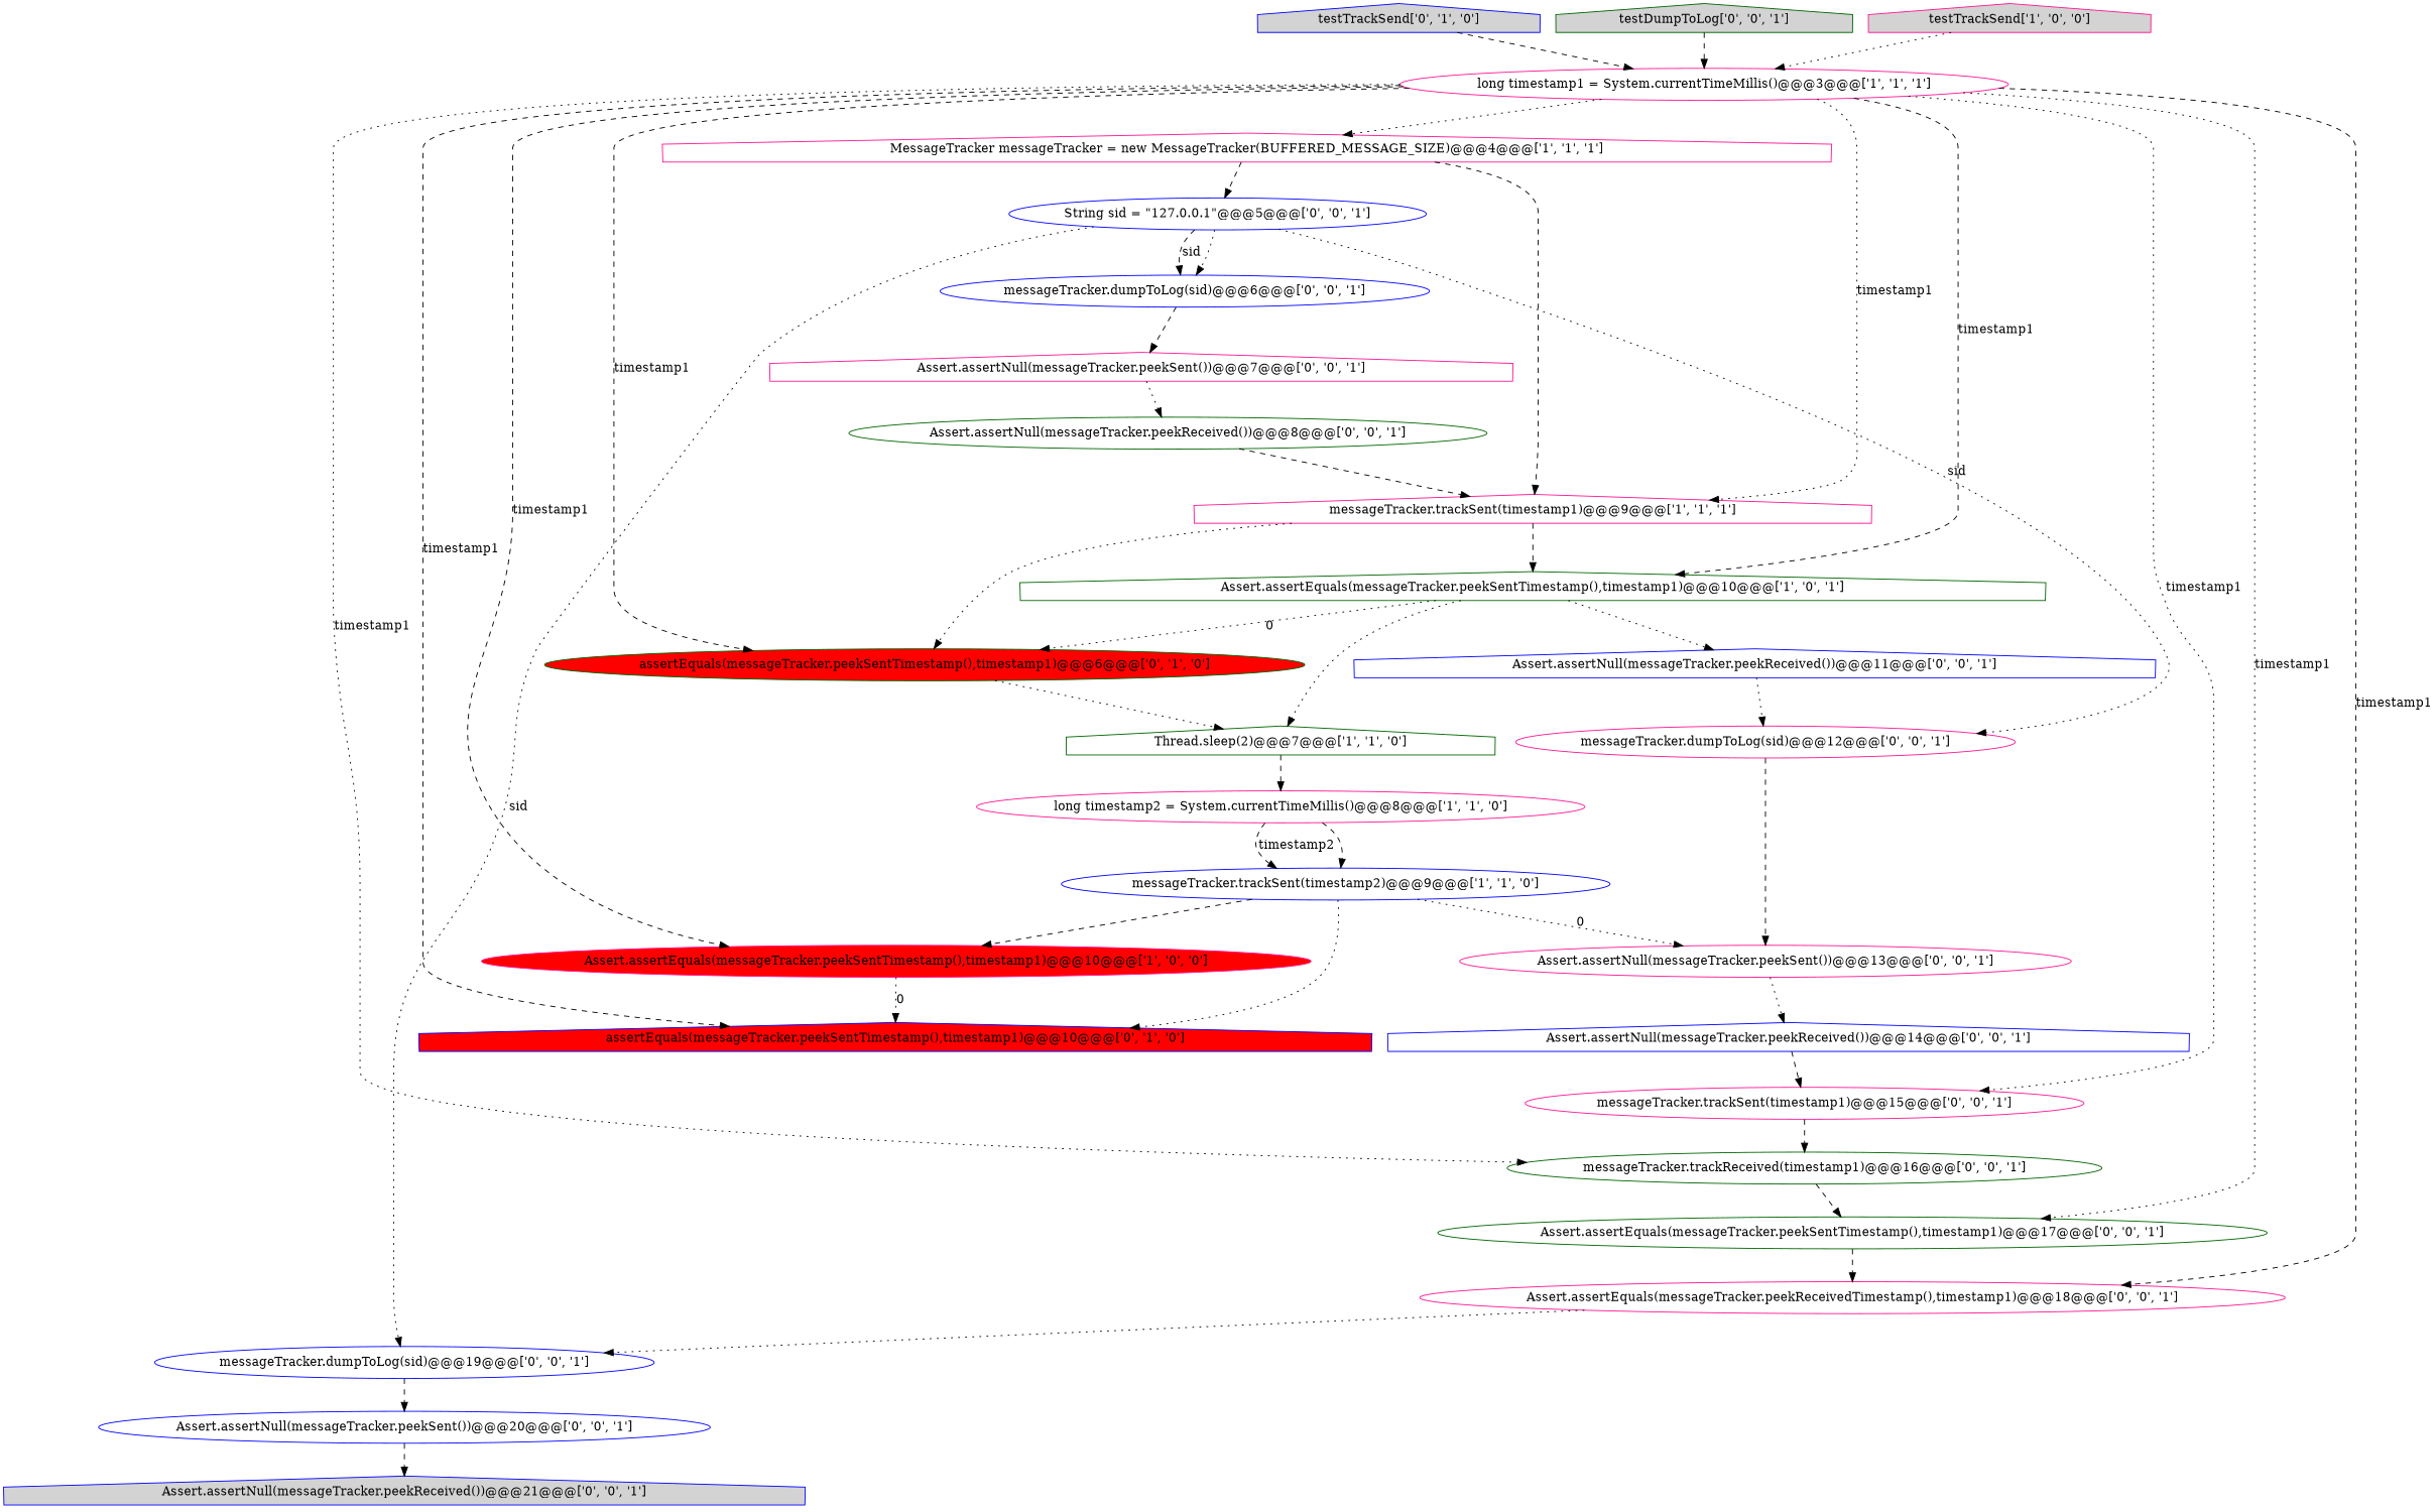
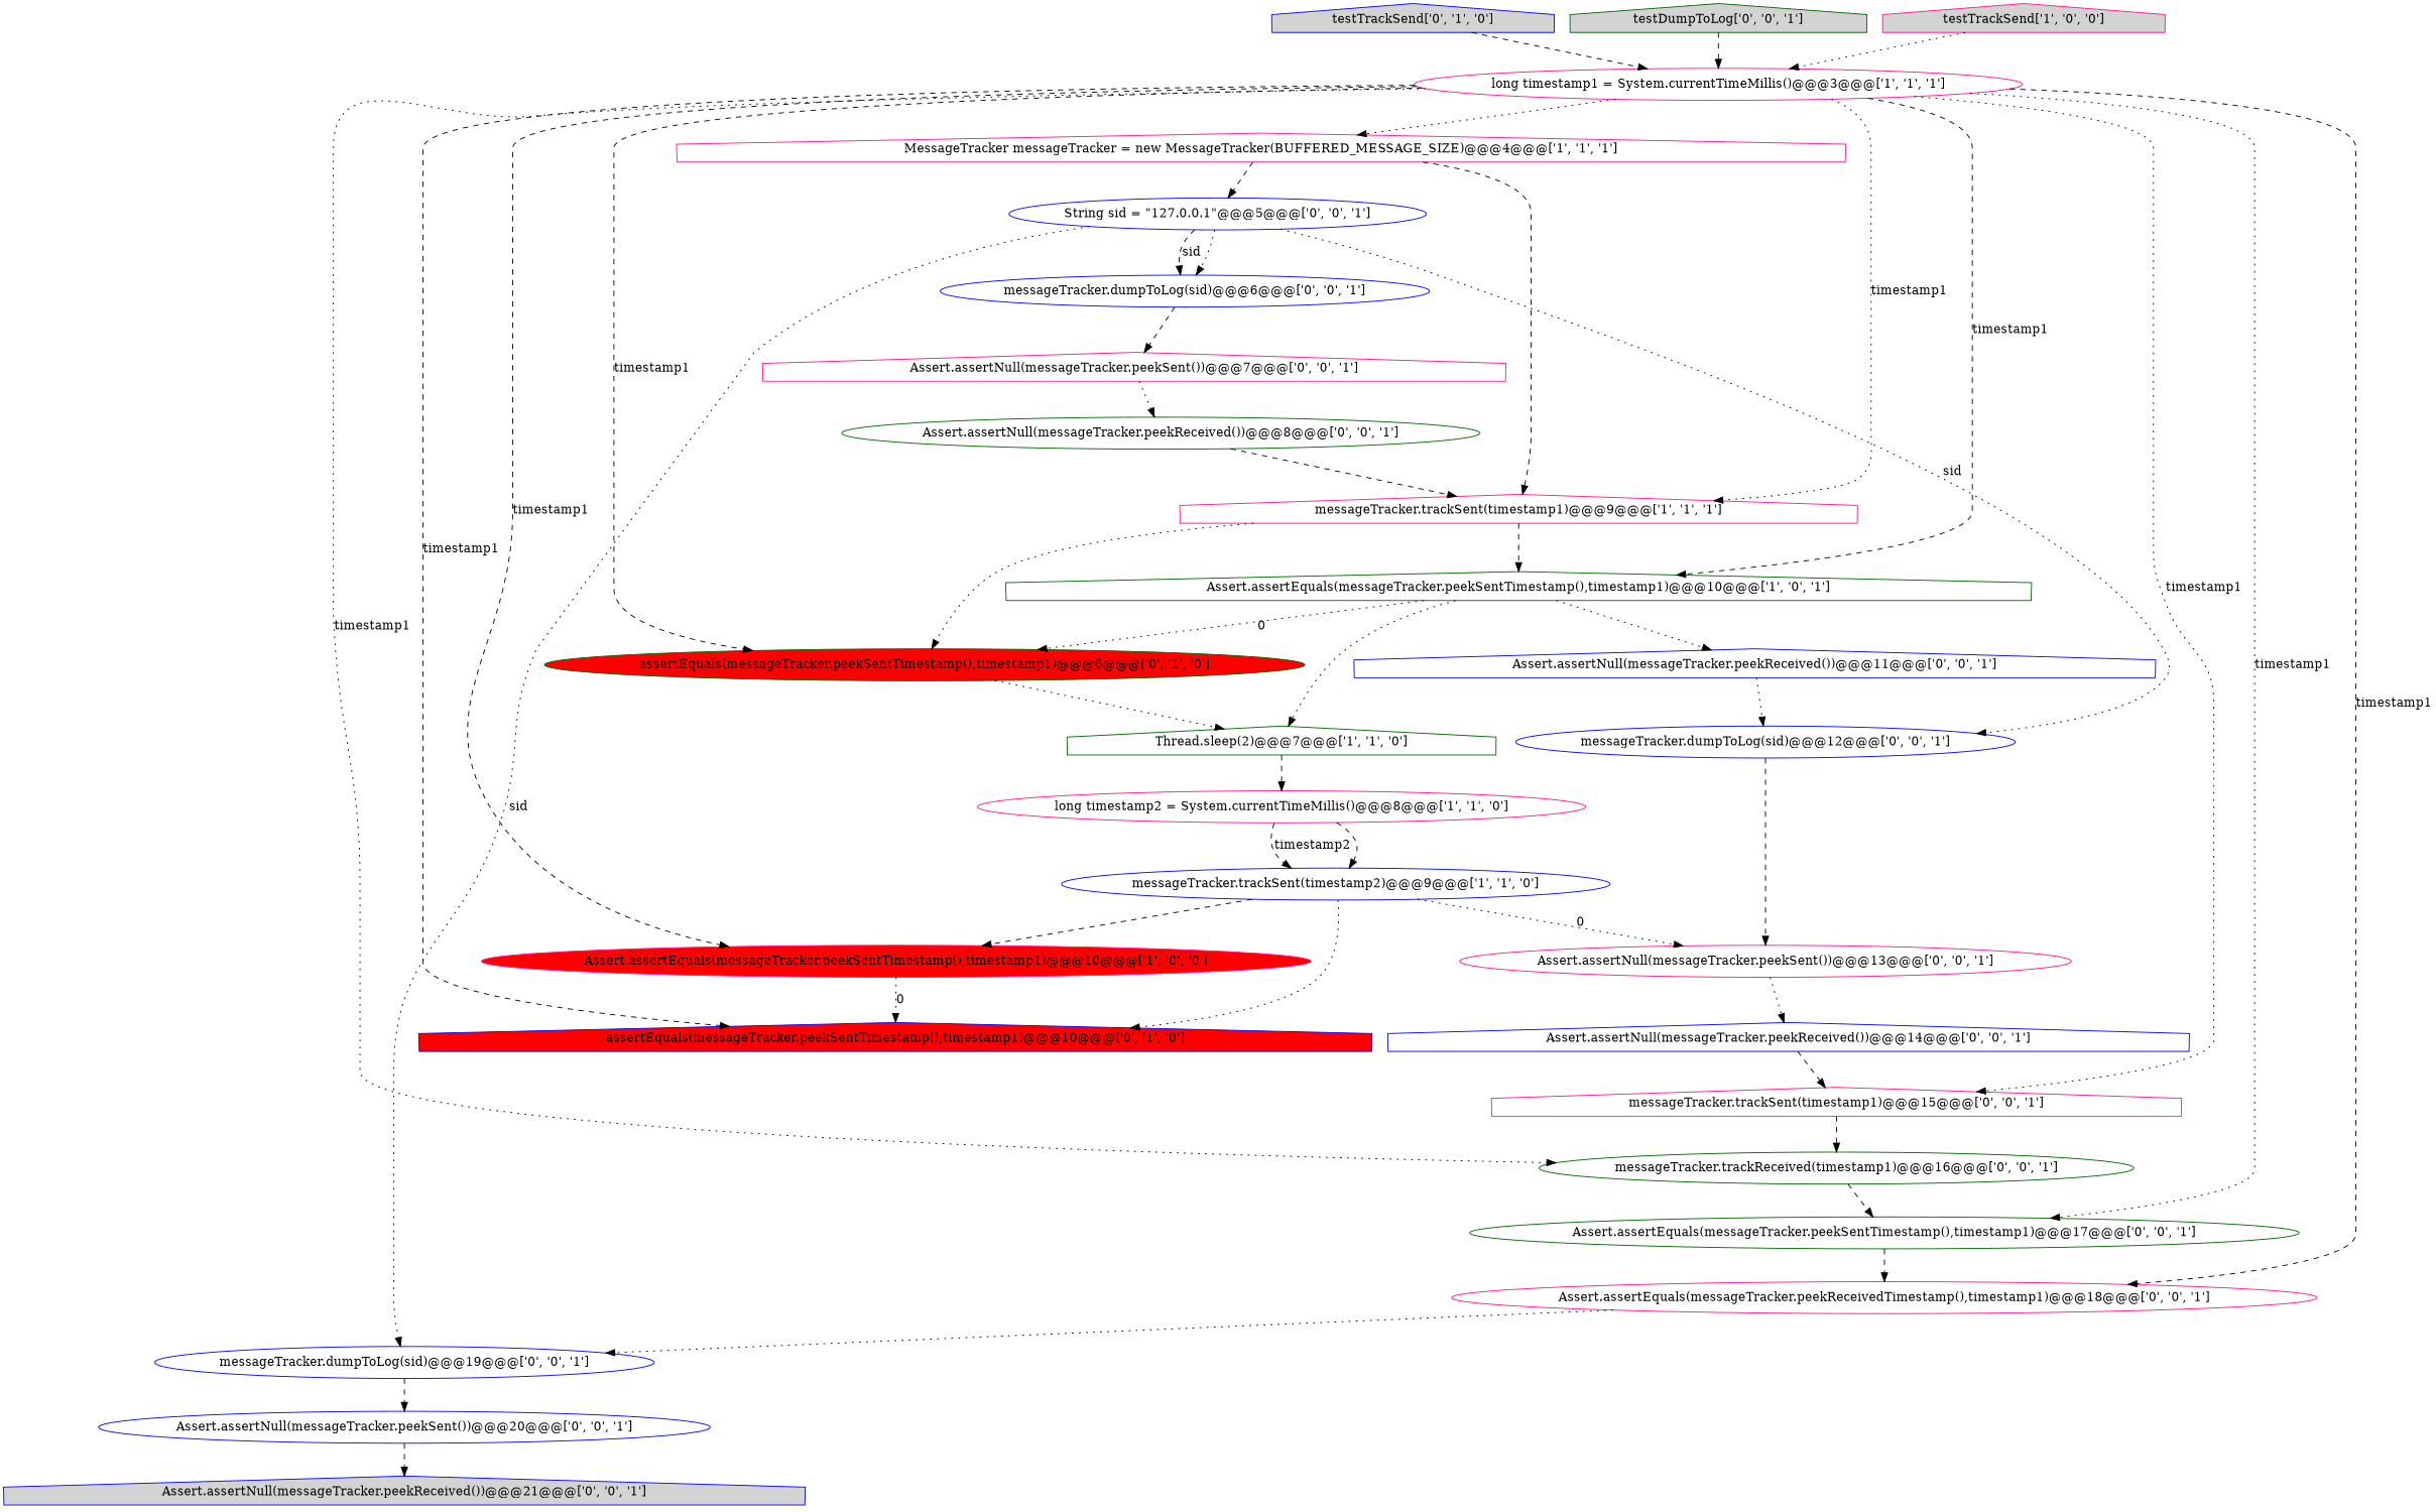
  digraph {
    node [color=blue fillcolor=white shape=ellipse style=filled]
    edge [style=dashed]
    n1 [fillcolor=lightgray label="testTrackSend['0', '1', '0']" shape=house]
    n2 [color=deeppink label="long timestamp1 = System.currentTimeMillis()@@@3@@@['1', '1', '1']"]
    n3 [color=deeppink label="MessageTracker messageTracker = new MessageTracker(BUFFERED_MESSAGE_SIZE)@@@4@@@['1', '1', '1']" shape=house]
    n4 [color=deeppink label="messageTracker.trackSent(timestamp1)@@@9@@@['1', '1', '1']" shape=house]
    n5 [color=darkgreen label="messageTracker.trackReceived(timestamp1)@@@16@@@['0', '0', '1']"]
    n6 [color=darkgreen label="Assert.assertEquals(messageTracker.peekSentTimestamp(),timestamp1)@@@17@@@['0', '0', '1']"]
    n7 [fillcolor=red label="assertEquals(messageTracker.peekSentTimestamp(),timestamp1)@@@10@@@['0', '1', '0']" shape=house]
    n8 [color=deeppink fillcolor=red label="Assert.assertEquals(messageTracker.peekSentTimestamp(),timestamp1)@@@10@@@['1', '0', '0']"]
    n9 [color=darkgreen fillcolor=red label="assertEquals(messageTracker.peekSentTimestamp(),timestamp1)@@@6@@@['0', '1', '0']"]
    n10 [color=deeppink label="Assert.assertEquals(messageTracker.peekReceivedTimestamp(),timestamp1)@@@18@@@['0', '0', '1']"]
    n11 [color=darkgreen label="Assert.assertEquals(messageTracker.peekSentTimestamp(),timestamp1)@@@10@@@['1', '0', '1']" shape=house]
-   n12 [color=deeppink label="messageTracker.trackSent(timestamp1)@@@15@@@['0', '0', '1']"]
+   n12 [color=deeppink label="messageTracker.trackSent(timestamp1)@@@15@@@['0', '0', '1']" shape=house]
    n13 [label="messageTracker.dumpToLog(sid)@@@6@@@['0', '0', '1']"]
    n14 [color=deeppink label="Assert.assertNull(messageTracker.peekSent())@@@7@@@['0', '0', '1']" shape=house]
    n15 [color=darkgreen label="Assert.assertNull(messageTracker.peekReceived())@@@8@@@['0', '0', '1']"]
    n16 [label="String sid = \"127.0.0.1\"@@@5@@@['0', '0', '1']"]
-   n17 [color=deeppink label="messageTracker.dumpToLog(sid)@@@12@@@['0', '0', '1']"]
+   n17 [label="messageTracker.dumpToLog(sid)@@@12@@@['0', '0', '1']"]
    n18 [label="messageTracker.dumpToLog(sid)@@@19@@@['0', '0', '1']"]
    n19 [color=darkgreen fillcolor=lightgray label="testDumpToLog['0', '0', '1']" shape=house]
    n20 [color=deeppink label="Assert.assertNull(messageTracker.peekSent())@@@13@@@['0', '0', '1']"]
    n21 [label="Assert.assertNull(messageTracker.peekReceived())@@@14@@@['0', '0', '1']" shape=house]
    n22 [label="messageTracker.trackSent(timestamp2)@@@9@@@['1', '1', '0']"]
    n23 [color=deeppink fillcolor=lightgray label="testTrackSend['1', '0', '0']" shape=house]
    n24 [color=darkgreen label="Thread.sleep(2)@@@7@@@['1', '1', '0']" shape=house]
    n25 [color=deeppink label="long timestamp2 = System.currentTimeMillis()@@@8@@@['1', '1', '0']"]
    n26 [label="Assert.assertNull(messageTracker.peekReceived())@@@11@@@['0', '0', '1']" shape=house]
    n27 [label="Assert.assertNull(messageTracker.peekSent())@@@20@@@['0', '0', '1']"]
    n28 [fillcolor=lightgray label="Assert.assertNull(messageTracker.peekReceived())@@@21@@@['0', '0', '1']" shape=house]
    n1 -> n2
    n2 -> n3 [style=dotted]
    n2 -> n4 [label=timestamp1 style=dotted]
    n2 -> n5 [label=timestamp1 style=dotted]
    n2 -> n6 [label=timestamp1 style=dotted]
    n2 -> n7 [label=timestamp1]
    n2 -> n8 [label=timestamp1]
    n2 -> n9 [label=timestamp1]
    n2 -> n10 [label=timestamp1]
    n2 -> n11 [label=timestamp1]
    n2 -> n12 [label=timestamp1 style=dotted]
    n3 -> n4
    n3 -> n16
    n4 -> n9 [style=dotted]
    n4 -> n11
    n5 -> n6
    n6 -> n10
    n8 -> n7 [label=0 style=dotted]
    n9 -> n24 [style=dotted]
    n10 -> n18 [style=dotted]
    n11 -> n9 [label=0 style=dotted]
    n11 -> n24 [style=dotted]
    n11 -> n26 [style=dotted]
    n12 -> n5
    n13 -> n14
    n14 -> n15 [style=dotted]
    n15 -> n4
    n16 -> n13 [style=dotted]
    n16 -> n13 [label=sid]
    n16 -> n17 [label=sid style=dotted]
    n16 -> n18 [label=sid style=dotted]
    n17 -> n20
    n18 -> n27
    n19 -> n2
    n20 -> n21 [style=dotted]
    n21 -> n12
    n22 -> n7 [style=dotted]
    n22 -> n8
    n22 -> n20 [label=0 style=dotted]
    n23 -> n2 [style=dotted]
    n24 -> n25
    n25 -> n22
    n25 -> n22 [label=timestamp2]
    n26 -> n17 [style=dotted]
    n27 -> n28
  }
